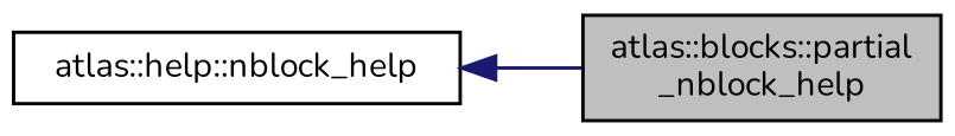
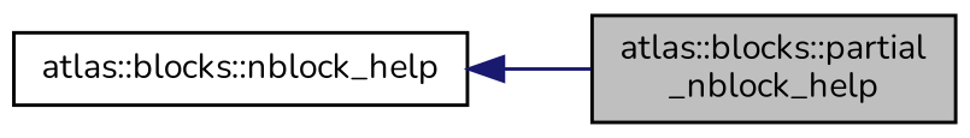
  digraph {
    rankdir=LR
    fontname=Nunito
    node [color=black fontname=Nunito fontsize=10 shape=record style=filled]
    n1 [fillcolor=grey75 fontcolor=black height=0.2 label="atlas::blocks::partial\l_nblock_help" width=0.4]
-   n2 [fillcolor=white height=0.2 label="atlas::help::nblock_help" width=0.4]
+   n2 [fillcolor=white height=0.2 label="atlas::blocks::nblock_help" width=0.4]
    n2 -> n1 [color=midnightblue dir=back fontname=Nunito fontsize=10 labelfontname=Helvetica labelfontsize=10 style=solid]
  }
